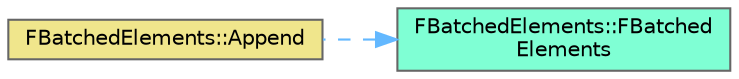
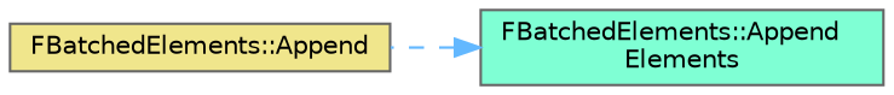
  digraph {
    rankdir=RL
    node [fontname=Helvetica fontsize=10 shape=box style=filled]
-   n1 [color=gray40 fillcolor=aquamarine fontcolor=black height=0.2 label="FBatchedElements::FBatched\lElements" width=0.4]
+   n1 [color=gray40 fillcolor=aquamarine fontcolor=black height=0.2 label="FBatchedElements::Append\lElements" width=0.4]
    n2 [color=grey40 fillcolor=khaki height=0.2 label="FBatchedElements::Append" width=0.4]
    n1 -> n2 [color=steelblue1 dir=back fontname=Helvetica fontsize=10 labelfontname=Helvetica labelfontsize=10 style=dashed]
  }
